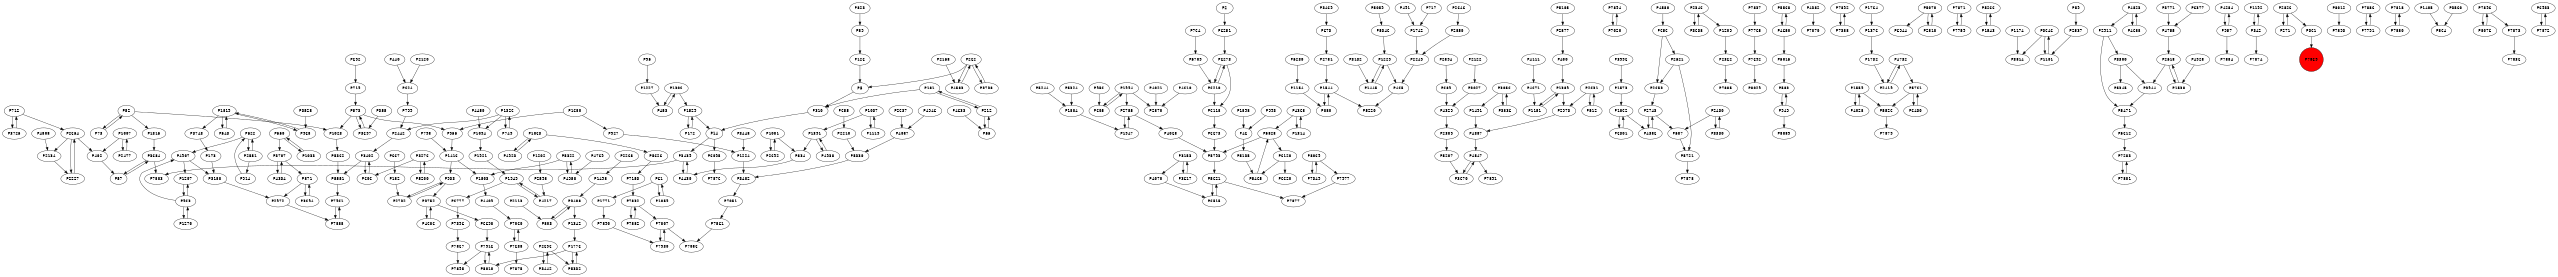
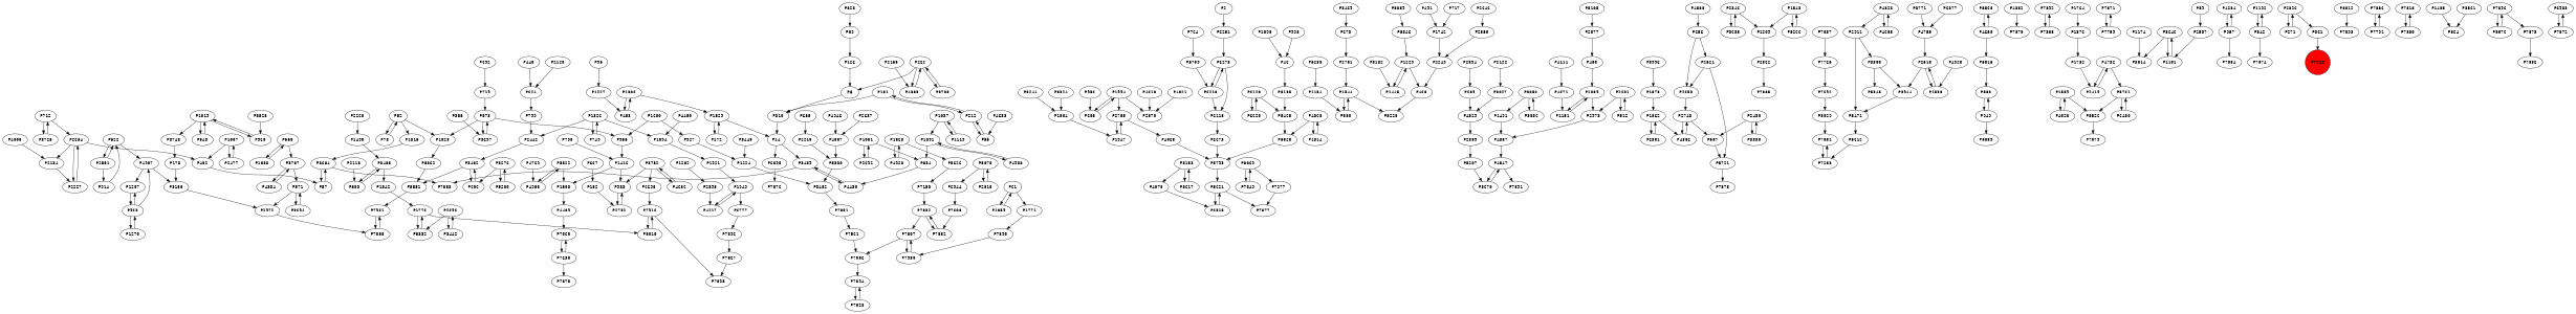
  digraph {
    fontname="DejaVu Sans Mono"
    node [fontname="DejaVu Sans Mono"]
    edge [fontname="DejaVu Sans Mono"]
    P181
    P310
    P212
    P14
    P55
    P6095
    P3439
    P7977
    P7877
    P1921
    P1949
    P6777
    P4217
    P7396
    P2850
    P2249
    P465
    P5220
    P2442
    P3402
    P5551
    P606
    P7961
    P7638
    P7875
    P7060
    P3188
    P2972
    P7888
    P1863
    P4923
    P5626
    P7153
    P1315
    P3684
    P57
    P7883
    P4387
    P4547
    P3670
    P7891
    P667
    P182
    P2732
    P933
    P7807
    P7086
    P7930
    P7894
    P7020
    P2696
    P3442
    P5332
    P1776
    P2743
    P4386
    P587
    P5721
    P1007
    P2477
    P402
    P1491
    P1498
    P3408
    P1342
    P803
    P2346
    P3638
    P1209
    P2362
    P1819
    P3743
    P968
    P543
    P173
    P172
    P1529
    P7837
    P7765
    P1947
    P2755
    P4068
    P5793
    P5568
    P4650
    P5015
    P583
    P573
    P3697
    P955
    P1023
    P1416
    P5362
    P7561
    P2430
    P3330
    P7878
    P7832
    P7882
    P5207
    P2654
    P2134
    P2227
    P1445
    P1229
    P4382
    P7870
    P2521
    P2653
    P7892
    P7388
    P8010
    P7916
    P52
    P73
+   P7608
    P5761
    P6430
    P5526
    P7879
    P6251
    P6273
    P6210
    P6118
    P6673
    P1119
    P1037
    P1391
    P834
    P4938
    P7867
    P7895
    P799
    P1994
    P605
    P2870
    P2894
    P689
    P4329
    P2389
    P6944
    P1389
    P1151
    P2973
    P3056
    P3836
    P7871
    P7759
    P89
    P126
    P5
    n152 [label=P8889]
    P949
    P4583
    P262
    P3738
    P712
    P3725
    P2646
    P3276
    P5200
    P7051
    P5266
    P1543
    P355
    P719
    P2419
    P4732
    P1174
    P3814
    P2120
    P624
    P7283
    P7881
    P6120
    P6620
    P5465
    P5828
    P4409
    P914
    P522
    P2551
    P4907
    P1207
    P2631
    P512
    n187 [label=P871]
    P3707
    P4334
    P3694
    P5621
    P6515
    P1227
    P453
    P1306
    P1503
    P798
    P4284
    P957
    P7884
    P1192
    P342
    P7874
    P59
    P2537
    P1101
    P3646
    P4633
    P1764
    P1376
    P1732
    P2268
    P1544
    P880
    P2826
    P271
    P361
    P7869 [fillcolor=red shape=circle style=filled]
    P3944
    P5471
    P5612
    P823
    P1862
    P6301
    P1154
    P5070
    P2818
    P1081
    P2692
    P4430
    P550
    P1033
    P4946
    P4087
    P5330
    P3482
    P7885
    P8012
    P7893
    P1559
    P4028
    P7886
    P7791
    P5322
    P4958
    P7876
    P2122
    P3027
    n249 [label=P1898]
    P46
    P5135
    P7890
    P2158
    P1680
    P927
    P1224
    P7818
    P7880
    P5059
    P5346
    P4823
    P2911
    P4688
    P3300
    P7692
    P8029
    P1326
    P1094
    P749
    P1405
    P864
    P963
    P1573
    P8069
    P7349
    P2518
    P1538
    P1771
    P440
    P2113
    P5105
    P2877
    P400
    P3448
    P1270
    P3996
    P7896
    P8076
    P7873
    P6933
    P7872
    P655
    P2210
    P3153
    P3617
    P4070
    P1202
    P2598
    P3752
    P4686
    P6698
    P3771
    P4755
    P3469
    P673
    P2781
    P5230
    P5244
    P1884
    P95
    P993
    P1059
    P61
    P3528
    P5709
    P4021
    P7836
    P4368
    P1314
    P4610
    P5345
    P692
    P656
    P4580
    P4808
-   P3561 [label=P3560]
+   P3561
    P491
    P1742
    P4671
    P3132
    P4928
    P5324
    P4769
    P4111
    P2
    P4450
    P956
    P2637
    P6377
    n340 [label=P764]
    P717
    P181 -> P310
    P181 -> P212
    P310 -> P14
    P212 -> P181
    P212 -> P55
    P14 -> P6095
    P14 -> P3439
    P55 -> P212
    P6095 -> P7876
    P3439 -> P7883
    P3439 -> P4430
    P7977 -> P7877
    P1921 -> P1949
    P1949 -> P6777
    P1949 -> P4217
    P6777 -> P7396
    P4217 -> P1949
    P7396 -> P7867
    P2850 -> P2249
    P2249 -> P465
    P465 -> P5220
    P2442 -> P3402
    P3402 -> P5551
    P3402 -> P606
    P5551 -> P7961
    P606 -> P3402
    P7961 -> P7888
    P7638 -> P7875
    P7638 -> P7060
    P7060 -> P7638
    P3188 -> P2972
    P2972 -> P7888
    P7888 -> P7961
    P1863 -> P4923
    P1863 -> P5626
    P4923 -> P1863
    P5626 -> P7153
    P7153 -> P7832
    P1315 -> P3684
    P3684 -> P57
    P3684 -> P7883
    P57 -> P3684
    P4387 -> P4547
    P4547 -> P3670
    P4547 -> P7891
    P3670 -> P4547
    P667 -> P182
    P182 -> P2732
    P2732 -> P933
    P933 -> P2732
-   P933 -> P3752
+   P3752 -> P933
    P7807 -> P7086
    P7807 -> P7930
+   P7086 -> P7894
    P7930 -> P7807
    P7894 -> P7020
    P7020 -> P7894
    P2696 -> P3442
    P2696 -> P5332
    P3442 -> P2696
    P5332 -> P1776
    P1776 -> P5332
    P1776 -> P8010
    P2743 -> P4386
    P2743 -> P587
    P4386 -> P2743
    P587 -> P5721
    P5721 -> P7878
    P1007 -> P2477
    P1007 -> P402
    P2477 -> P1007
    P402 -> P57
    P1491 -> P4387
    P1498 -> P3408
    P3408 -> P1342
    P3408 -> P803
    P1342 -> P1776
    P803 -> P3408
    P2346 -> P3638
    P2346 -> P1209
    P3638 -> P2346
    P1209 -> P2362
    P2362 -> P7885
    P1819 -> P3743
    P1819 -> P968
    P1819 -> P543
    P3743 -> P173
    P968 -> P1819
    P543 -> P1819
    P173 -> P3188
    P172 -> P1529
    P1529 -> P14
    P1529 -> P172
    P7837 -> P7765
    P7765 -> P7692
    P1947 -> P2755
    P2755 -> P1947
    P2755 -> P4068
    P4068 -> P5793
    P5793 -> P5621
    P5568 -> P4650
    P4650 -> P5568
    P4650 -> P5015
    P5015 -> P583
    P583 -> P949
    P573 -> P3697
    P573 -> P955
    P573 -> P1023
    P3697 -> P573
    P955 -> P1416
    P1023 -> P5362
    P1416 -> P933
    P1416 -> P1503
    P5362 -> P5551
    P7561 -> P7086
    P2430 -> P587
    P2430 -> P3330
    P3330 -> P2430
    P7832 -> P7807
    P7832 -> P7882
    P7882 -> P7832
    P5207 -> P3670
    P2654 -> P402
    P2654 -> P2134
    P2654 -> P2227
    P2134 -> P2227
    P2227 -> P2654
    P1445 -> P1229
    P1229 -> P465
    P1229 -> P1445
    P4382 -> P7870
    P2521 -> P5721
    P2521 -> P2653
    P2653 -> P2743
    P7892 -> P7388
    P7388 -> P7892
    P8010 -> P7916
    P7916 -> P8010
    P7916 -> P7895
    P52 -> P1315
    P52 -> P1023
    P52 -> P73
    P73 -> P52
+   P7608 -> P7882
    P5761 -> P6430
    P5761 -> P5526
    P6430 -> P5761
    P5526 -> P7879
    P6251 -> P6273
    P6273 -> P6210
    P6273 -> P6118
    P6210 -> P6273
    P6210 -> P6118
    P6118 -> P6673
    P6673 -> P5793
    P1119 -> P1037
    P1037 -> P1119
    P1037 -> P1391
    P1391 -> P834
    P1391 -> P4938
    P834 -> P4430
    P4938 -> P1391
    P7867 -> P7895
    P799 -> P2442
    P1994 -> P2755
    P1994 -> P605
    P1994 -> P2870
    P605 -> P1994
    P2894 -> P689
    P689 -> P4329
    P4329 -> P2389
    P2389 -> P5207
+   P6944 -> P7608
    P1389 -> P1151
    P1389 -> P2973
    P1151 -> P1389
    P2973 -> P4387
    P3056 -> P1491
    P3056 -> P3836
    P3836 -> P3056
    P7871 -> P7759
    P7759 -> P7871
    P89 -> P126
    P126 -> P5
    P5 -> P310
    P949 -> P583
    P949 -> n152
    P4583 -> P262
    P262 -> P5
    P262 -> P4583
    P262 -> P3738
    P3738 -> P262
    P712 -> P2654
    P712 -> P3725
    P3725 -> P712
    P2646 -> P2850
    P3276 -> P606
    P3276 -> P5200
    P5200 -> P3276
    P7051 -> P7561
    P5266 -> P1543
+   P1543 -> P1209
    P1543 -> P5266
    P355 -> P3697
    P719 -> P573
    P2419 -> P4732
    P4732 -> P5761
    P4732 -> P2419
    P1174 -> P3814
    P2120 -> P624
    P624 -> P799
    P7283 -> P7881
    P7881 -> P7283
    P6120 -> P6620
    P6120 -> P5465
-   P5828 -> P6120
+   P6620 -> P6120
    P5465 -> P5828
    P5828 -> P5793
    P4409 -> P7060
    P914 -> P522
    P522 -> P2551
    P522 -> P4907
    P2551 -> P914
    P2551 -> P522
    P4907 -> P3188
    P4907 -> P1207
    P1207 -> P963
    P2631 -> P2973
    P2631 -> P512
    P512 -> P2631
    n187 -> P2972
    n187 -> P3694
    P3707 -> n187
    P3707 -> P4334
    P4334 -> P3707
    P3694 -> n187
    P5621 -> P7877
    P5621 -> P6515
    P6515 -> P5621
    P1227 -> P453
    P453 -> P1306
    P1306 -> P1529
    P1306 -> P453
    P1503 -> P4409
    P798 -> P1416
    P4284 -> P957
    P957 -> P4284
    P957 -> P7884
    P1192 -> P342
    P342 -> P1192
    P342 -> P7874
    P59 -> P2537
    P2537 -> P1101
    P1101 -> P3646
    P3646 -> P3814
    P3646 -> P1101
    P4633 -> P55
    P1764 -> P1376
    P1376 -> P1732
    P1732 -> P2419
    P2268 -> P1498
    P1544 -> P5220
    P1544 -> P880
    P880 -> P1544
    P2826 -> P271
    P2826 -> P361
    P271 -> P2826
    P361 -> P7869
    P3944 -> P5471
    P5471 -> P5612
    P5612 -> P7283
    P823 -> P89
    P1862 -> P4386
    P1862 -> P6301
    P6301 -> P1862
    P1154 -> P880
    P5070 -> P6944
    P5070 -> P2818
    P2818 -> P5070
    P1081 -> P834
    P1081 -> P2692
    P2692 -> P1081
    P4430 -> P3439
    P550 -> P3707
    P550 -> P1033
    P1033 -> P550
    P4946 -> P4087
    P4087 -> P5330
    P5330 -> P3482
    P3482 -> P7051
    P8012 -> P7893
    P1559 -> P5526
    P1559 -> P4028
    P4028 -> P1559
    P7886 -> P7791
    P7791 -> P7886
    P5322 -> P1503
    P5322 -> P4958
    P4958 -> P5322
    P2122 -> P3027
    P3027 -> P4329
    n249 -> P46
    P46 -> P5135
    P5135 -> P5465
    P7890 -> P7930
    P2158 -> P4583
    P1680 -> P955
    P1680 -> P927
    P927 -> P1224
    P1224 -> P3482
    P7818 -> P7880
    P7880 -> P7818
    P5059 -> P5346
    P5346 -> P1229
    P4823 -> P2911
    P4823 -> P4688
    P2911 -> P5471
    P2911 -> P3300
    P4688 -> P4823
    P3300 -> P3944
    P3300 -> P5345
    P7692 -> P8029
+   P8029 -> P7881
    P1326 -> P2442
    P1326 -> P1094
    P1326 -> P749
    P1094 -> P1921
    P749 -> P1326
    P1405 -> P864
    P963 -> P4907
    P963 -> P1207
    P963 -> P1270
    P1573 -> P1862
    P8069 -> P7977
    P8069 -> P7349
    P7349 -> P8069
    P2518 -> P3944
    P2518 -> P1538
    P1538 -> P2518
    P1771 -> P7890
    P440 -> P624
    P2113 -> P803
    P5105 -> P2877
    P2877 -> P400
    P400 -> P1389
    P3448 -> P1224
    P1270 -> P963
    P3996 -> P1573
    P7896 -> P8076
    P7896 -> P7873
    P8076 -> P7896
    P7873 -> P7836
    P6933 -> P7872
    P7872 -> P6933
    P655 -> P2210
    P2210 -> P5330
    P3153 -> P3617
    P3153 -> P4070
    P3617 -> P3153
    P4070 -> P6515
    P1202 -> P2598
    P2598 -> P4217
    P3752 -> P4686
    P3752 -> P6698
    P4686 -> P3752
    P6698 -> P7916
    P3771 -> P4755
    P4755 -> P2518
    P3469 -> P673
    P673 -> P2781
    P2781 -> P1544
    P5230 -> P1154
    P5244 -> P1884
    P1884 -> P1947
    P95 -> P1227
    P993 -> P46
    P1059 -> P61
    P61 -> P1771
    P61 -> P1059
    P3528 -> P968
    P5709 -> P6210
    P4021 -> P2870
    P4368 -> P5828
    P4368 -> P1314
    P1314 -> P4368
    P4610 -> P2870
    P692 -> P719
    P656 -> P2521
    P656 -> P2653
    P4580 -> P656
    P4808 -> P2134
    P3561 -> P864
    P491 -> P1742
    P1742 -> P2249
    P4671 -> P1151
    P3132 -> P1445
    P4928 -> P1538
    P5324 -> P1884
    P4769 -> P4958
    P4111 -> P4671
    P2 -> P6251
    P4450 -> P1094
    P956 -> P605
    P2637 -> P4087
    P6377 -> P4755
    n340 -> P5709
    P717 -> P1742
  }
